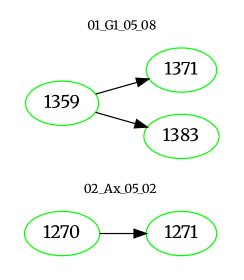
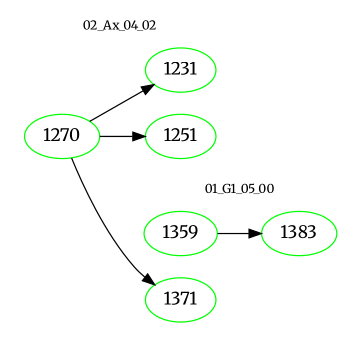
  digraph {
    fontname=Merriweather
    rankdir=LR
    node [color=green fontname=Merriweather]
    edge [color=black fontname=Merriweather]
    n1 [label=1270]
-   n3 [label=1271]
+   n2 [label=1251]
+   n3 [label=1231]
    n4 [label=1359]
    n5 [label=1383]
    n6 [label=1371]
    subgraph cluster_1 {
      color=white
      fontsize=10
-     label="02_Ax_05_02"
+     label="02_Ax_04_02"
      n1
+     n2
      n3
    }
    subgraph cluster_2 {
      color=white
      fontsize=10
-     label="01_G1_05_08"
+     label="01_G1_05_00"
      n4
      n5
      n6
    }
+   n1 -> n2
    n1 -> n3
    n4 -> n5
-   n4 -> n6
+   n1 -> n6
  }
